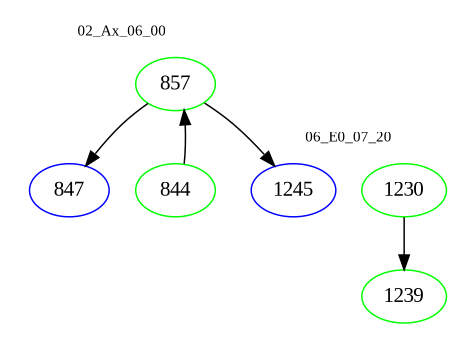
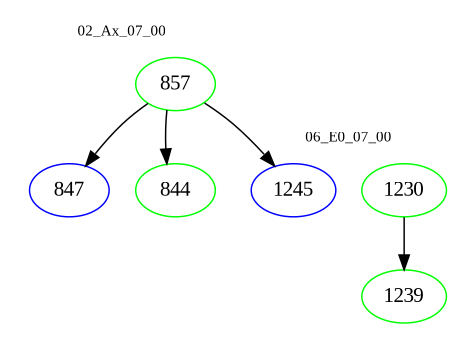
  digraph {
    fontname="Liberation Serif"
    node [color=green fontname="Liberation Serif"]
    edge [color=black fontname="Liberation Serif"]
    n1 [label=857]
    n2 [color=blue label=847]
    n3 [label=844]
    n4 [label=1230]
    n5 [label=1239]
    n6 [color=blue label=1245]
    subgraph cluster_1 {
      color=white
      fontsize=10
-     label="02_Ax_06_00"
+     label="02_Ax_07_00"
      n1
      n2
      n3
    }
    subgraph cluster_2 {
      color=white
      fontsize=10
-     label="06_E0_07_20"
+     label="06_E0_07_00"
      n4
      n5
      n6
    }
    n1 -> n2
-   n3 -> n1
+   n1 -> n3
    n1 -> n6
    n4 -> n5
  }
